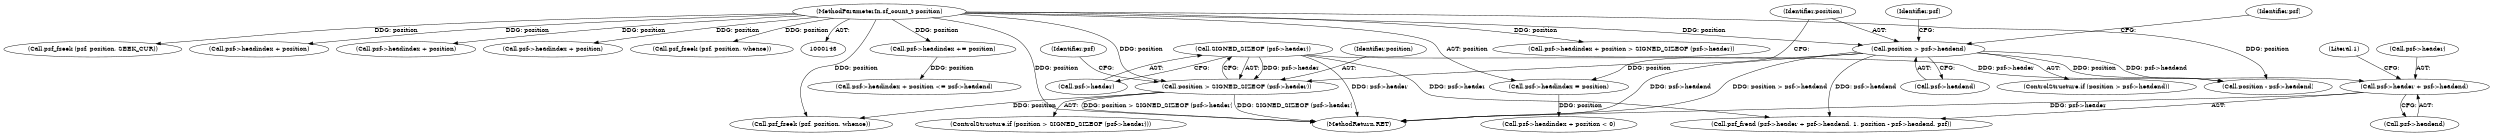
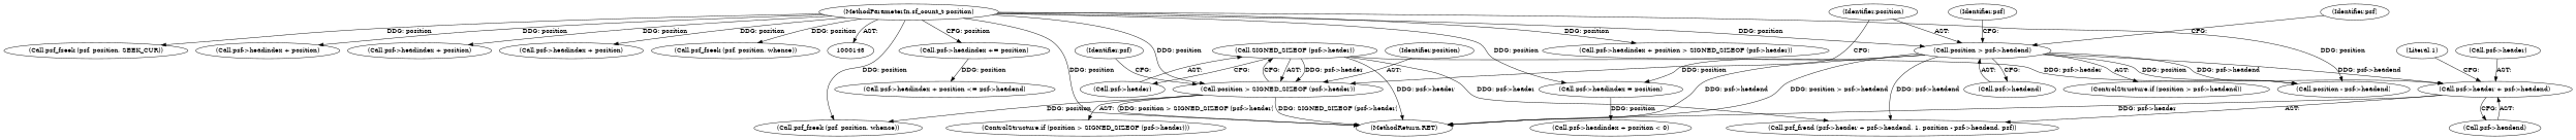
  digraph {
    n1 [label="(Call,psf->header + psf->headend)"]
    n2 [label="(MethodReturn,RET)"]
    n3 [label="(Call,psf_fread (psf->header + psf->headend, 1, position - psf->headend, psf))"]
    n4 [label="(Call,psf->headend)"]
    n5 [label="(Call,SIGNED_SIZEOF (psf->header))"]
    n6 [label="(Call,position > SIGNED_SIZEOF (psf->header))"]
    n7 [label="(Call,psf->header)"]
    n8 [label="(Call,psf_fseek (psf, position, whence))"]
    n9 [label="(ControlStructure,if (position > SIGNED_SIZEOF (psf->header)))"]
    n10 [label="(Call,position > psf->headend)"]
    n11 [label="(ControlStructure,if (position > psf->headend))"]
    n12 [label="(Call,position - psf->headend)"]
    n13 [label="(Call,psf->headindex = position)"]
    n14 [label="(Call,psf->headend)"]
    n15 [label="(Call,psf->headindex + position < 0)"]
    n16 [label="(MethodParameterIn,sf_count_t position)"]
    n17 [label="(Call,psf->headindex + position > SIGNED_SIZEOF (psf->header))"]
    n18 [label="(Call,psf_fseek (psf, position, SEEK_CUR))"]
    n19 [label="(Call,psf->headindex + position)"]
    n20 [label="(Call,psf->headindex + position)"]
    n21 [label="(Call,psf->headindex + position)"]
    n22 [label="(Call,psf_fseek (psf, position, whence))"]
    n23 [label="(Call,psf->headindex += position)"]
    n24 [label=1000143]
    n25 [label="(Call,psf->headindex + position <= psf->headend)"]
    n26 [label="(Identifier,position)"]
    n27 [label="(Literal,1)"]
    n28 [label="(Identifier,psf)"]
    n29 [label="(Identifier,psf)"]
    n30 [label="(Identifier,position)"]
    n31 [label="(Identifier,psf)"]
    n32 [label="(Call,psf->header)"]
    n1 -> n2 [label="DDG: psf->header"]
    n1 -> n3 [label="AST: "]
    n1 -> n4 [label="CFG: "]
    n4 -> n1 [label="AST: "]
    n5 -> n1 [label="DDG: psf->header"]
    n5 -> n2 [label="DDG: psf->header"]
    n5 -> n3 [label="DDG: psf->header"]
    n5 -> n6 [label="AST: "]
    n5 -> n6 [label="DDG: psf->header"]
    n5 -> n7 [label="CFG: "]
    n6 -> n2 [label="DDG: SIGNED_SIZEOF (psf->header)"]
    n6 -> n2 [label="DDG: position > SIGNED_SIZEOF (psf->header)"]
    n6 -> n5 [label="CFG: "]
    n6 -> n8 [label="DDG: position"]
    n6 -> n9 [label="AST: "]
    n7 -> n5 [label="AST: "]
+   n10 -> n1 [label="DDG: psf->headend"]
    n10 -> n2 [label="DDG: psf->headend"]
    n10 -> n2 [label="DDG: position > psf->headend"]
    n10 -> n3 [label="DDG: psf->headend"]
    n10 -> n11 [label="AST: "]
    n10 -> n12 [label="DDG: position"]
    n10 -> n12 [label="DDG: psf->headend"]
    n10 -> n13 [label="DDG: position"]
    n10 -> n14 [label="CFG: "]
    n13 -> n15 [label="DDG: position"]
    n14 -> n10 [label="AST: "]
    n16 -> n2 [label="DDG: position"]
    n16 -> n6 [label="DDG: position"]
    n16 -> n8 [label="DDG: position"]
    n16 -> n10 [label="DDG: position"]
    n16 -> n12 [label="DDG: position"]
-   n16 -> n13 [label="AST: position"]
+   n16 -> n13 [label="DDG: position"]
    n16 -> n17 [label="DDG: position"]
    n16 -> n18 [label="DDG: position"]
    n16 -> n19 [label="DDG: position"]
    n16 -> n20 [label="DDG: position"]
    n16 -> n21 [label="DDG: position"]
    n16 -> n22 [label="DDG: position"]
-   n16 -> n23 [label="DDG: position"]
+   n16 -> n23 [label="CFG: position"]
    n16 -> n24 [label="AST: "]
    n23 -> n25 [label="DDG: position"]
    n26 -> n6 [label="AST: "]
    n27 -> n1 [label="CFG: "]
    n28 -> n10 [label="CFG: "]
    n29 -> n10 [label="CFG: "]
    n30 -> n6 [label="CFG: "]
    n30 -> n10 [label="AST: "]
    n31 -> n6 [label="CFG: "]
    n32 -> n1 [label="AST: "]
  }
